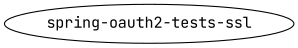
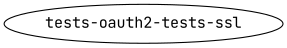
  digraph {
    fontname="JetBrains Mono"
-   n1 [label="spring-oauth2-tests-ssl" fontname="JetBrains Mono"]
+   n1 [label="tests-oauth2-tests-ssl" fontname="JetBrains Mono"]
  }
